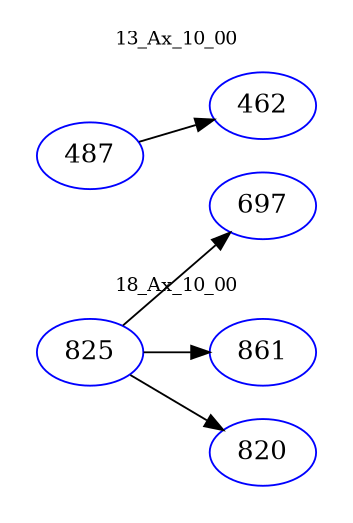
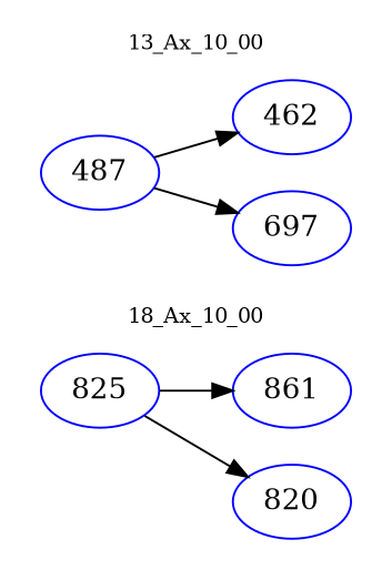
  digraph {
    rankdir=LR
    node [color=blue]
    edge [color=black]
    n1 [label=487]
    n2 [label=462]
    n3 [label=697]
    n4 [label=825]
    n5 [label=820]
    n6 [label=861]
    subgraph cluster_1 {
      color=white
      fontsize=10
      label="13_Ax_10_00"
      n1
      n2
      n3
    }
    subgraph cluster_2 {
      color=white
      fontsize=10
      label="18_Ax_10_00"
      n4
      n5
      n6
    }
    n1 -> n2
-   n4 -> n3
+   n1 -> n3
    n4 -> n5
    n4 -> n6
  }
